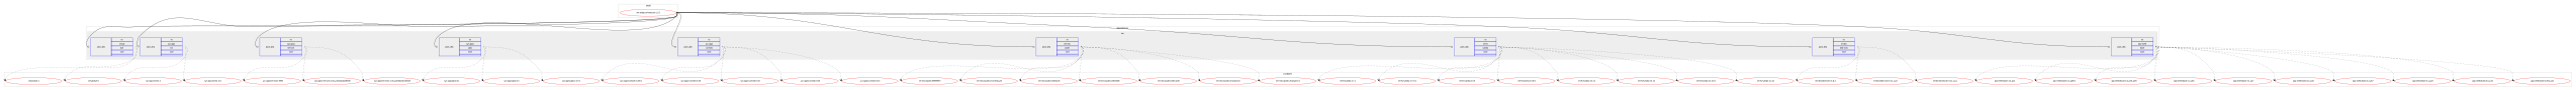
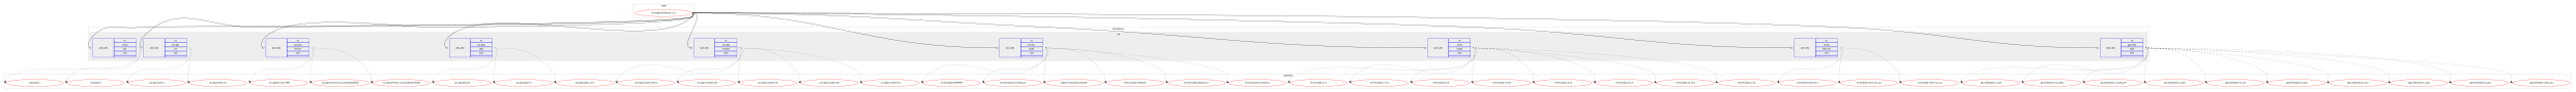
  digraph {
    compound=true
    concentrate=true
    fontname="Liberation Sans"
    fontsize=10
    newrank=true
    rankdir=TB
    ranksep=1.5
    node [color=red fontname="Liberation Sans" fontsize=10]
    edge [arrowhead=vee fontname="Liberation Sans" headport=w style=dotted tailport=e weight=100]
    n1 [label="net-analyzer/nmbscan-1.2.5" width=4]
    n2 [color=blue label=<<TABLE BORDER="0" CELLBORDER="1" CELLSPACING="0" CELLPADDING="4" WIDTH="220"><TR><TD ROWSPAN="6" CELLPADDING="30">pack_dep</TD></TR><TR><TD WIDTH="110">no</TD></TR><TR><TD>app-shells</TD></TR><TR><TD>bash</TD></TR><TR><TD>none</TD></TR><TR><TD></TD></TR></TABLE>> shape=none]
    n3 [color=blue label=<<TABLE BORDER="0" CELLBORDER="1" CELLSPACING="0" CELLPADDING="4" WIDTH="220"><TR><TD ROWSPAN="6" CELLPADDING="30">pack_dep</TD></TR><TR><TD WIDTH="110">no</TD></TR><TR><TD>net-dns</TD></TR><TR><TD>bind-tools</TD></TR><TR><TD>none</TD></TR><TR><TD></TD></TR></TABLE>> shape=none]
    n4 [color=blue label=<<TABLE BORDER="0" CELLBORDER="1" CELLSPACING="0" CELLPADDING="4" WIDTH="220"><TR><TD ROWSPAN="6" CELLPADDING="30">pack_dep</TD></TR><TR><TD WIDTH="110">no</TD></TR><TR><TD>net-fs</TD></TR><TR><TD>samba</TD></TR><TR><TD>none</TD></TR><TR><TD></TD></TR></TABLE>> shape=none]
    n5 [color=blue label=<<TABLE BORDER="0" CELLBORDER="1" CELLSPACING="0" CELLPADDING="4" WIDTH="220"><TR><TD ROWSPAN="6" CELLPADDING="30">pack_dep</TD></TR><TR><TD WIDTH="110">no</TD></TR><TR><TD>net-misc</TD></TR><TR><TD>iputils</TD></TR><TR><TD>none</TD></TR><TR><TD></TD></TR></TABLE>> shape=none]
    n6 [color=blue label=<<TABLE BORDER="0" CELLBORDER="1" CELLSPACING="0" CELLPADDING="4" WIDTH="220"><TR><TD ROWSPAN="6" CELLPADDING="30">pack_dep</TD></TR><TR><TD WIDTH="110">no</TD></TR><TR><TD>sys-apps</TD></TR><TR><TD>coreutils</TD></TR><TR><TD>none</TD></TR><TR><TD></TD></TR></TABLE>> shape=none]
    n7 [color=blue label=<<TABLE BORDER="0" CELLBORDER="1" CELLSPACING="0" CELLPADDING="4" WIDTH="220"><TR><TD ROWSPAN="6" CELLPADDING="30">pack_dep</TD></TR><TR><TD WIDTH="110">no</TD></TR><TR><TD>sys-apps</TD></TR><TR><TD>grep</TD></TR><TR><TD>none</TD></TR><TR><TD></TD></TR></TABLE>> shape=none]
    n8 [color=blue label=<<TABLE BORDER="0" CELLBORDER="1" CELLSPACING="0" CELLPADDING="4" WIDTH="220"><TR><TD ROWSPAN="6" CELLPADDING="30">pack_dep</TD></TR><TR><TD WIDTH="110">no</TD></TR><TR><TD>sys-apps</TD></TR><TR><TD>net-tools</TD></TR><TR><TD>none</TD></TR><TR><TD></TD></TR></TABLE>> shape=none]
    n9 [color=blue label=<<TABLE BORDER="0" CELLBORDER="1" CELLSPACING="0" CELLPADDING="4" WIDTH="220"><TR><TD ROWSPAN="6" CELLPADDING="30">pack_dep</TD></TR><TR><TD WIDTH="110">no</TD></TR><TR><TD>sys-apps</TD></TR><TR><TD>sed</TD></TR><TR><TD>none</TD></TR><TR><TD></TD></TR></TABLE>> shape=none]
    n10 [color=blue label=<<TABLE BORDER="0" CELLBORDER="1" CELLSPACING="0" CELLPADDING="4" WIDTH="220"><TR><TD ROWSPAN="6" CELLPADDING="30">pack_dep</TD></TR><TR><TD WIDTH="110">no</TD></TR><TR><TD>virtual</TD></TR><TR><TD>awk</TD></TR><TR><TD>none</TD></TR><TR><TD></TD></TR></TABLE>> shape=none]
    n11 [label="app-shells/bash-2.05b_p13" width=4]
    n12 [label="app-shells/bash-3.0_p22" width=4]
    n13 [label="app-shells/bash-3.1_p23" width=4]
    n14 [label="app-shells/bash-3.2_p57" width=4]
    n15 [label="app-shells/bash-4.0_p44" width=4]
    n16 [label="app-shells/bash-4.1_p17" width=4]
    n17 [label="app-shells/bash-4.2_p53" width=4]
    n18 [label="app-shells/bash-4.3_p39_pre0" width=4]
    n19 [label="app-shells/bash-4.3_p48-r1" width=4]
    n20 [label="app-shells/bash-4.4_p12" width=4]
    n21 [label="net-dns/bind-tools-9.11.1_p1" width=4]
    n22 [label="net-dns/bind-tools-9.11.1_p3" width=4]
    n23 [label="net-dns/bind-tools-9.11.2" width=4]
    n24 [label="net-fs/samba-4.2.14" width=4]
    n25 [label="net-fs/samba-4.5.10-r1" width=4]
    n26 [label="net-fs/samba-4.5.13" width=4]
    n27 [label="net-fs/samba-4.5.14" width=4]
    n28 [label="net-fs/samba-4.6.8-r1" width=4]
    n29 [label="net-fs/samba-4.6.9" width=4]
    n30 [label="net-fs/samba-4.7.0-r1" width=4]
    n31 [label="net-fs/samba-4.7.1" width=4]
    n32 [label="net-misc/iputils-20121221-r1" width=4]
    n33 [label="net-misc/iputils-20121221-r2" width=4]
    n34 [label="net-misc/iputils-20151218" width=4]
-   n35 [label="net-misc/iputils-20160308" width=4]
-   n36 [label="net-misc/iputils-20161105" width=4]
+   n36 [label="analyzer-misc/iputils-20161105" width=4]
    n37 [label="net-misc/iputils-20171016_pre" width=4]
    n38 [label="net-misc/iputils-99999999" width=4]
    n39 [label="sys-apps/coreutils-8.25" width=4]
    n40 [label="sys-apps/coreutils-8.26" width=4]
    n41 [label="sys-apps/coreutils-8.27" width=4]
    n42 [label="sys-apps/coreutils-8.28" width=4]
    n43 [label="sys-apps/coreutils-8.28-r1" width=4]
    n44 [label="sys-apps/grep-2.27-r1" width=4]
    n45 [label="sys-apps/grep-3.0" width=4]
    n46 [label="sys-apps/grep-3.1" width=4]
    n47 [label="sys-apps/net-tools-1.60_p20160215155418" width=4]
    n48 [label="sys-apps/net-tools-1.60_p20161110235919" width=4]
    n49 [label="sys-apps/net-tools-9999" width=4]
    n50 [label="sys-apps/sed-4.3-r1" width=4]
    n51 [label="sys-apps/sed-4.4" width=4]
    n52 [label="virtual/awk-0" width=4]
    n53 [label="virtual/awk-1" width=4]
    subgraph cluster_1 {
      color=gray
      label=<<i>ebuild</i>>
      rank=same
      n1
    }
    subgraph cluster_2 {
      color=gray
      label=<<i>dependencies</i>>
      subgraph cluster_3 {
        color=gray
        fillcolor="#eeeeee"
        label=<<i>compile</i>>
        style=filled
      }
      subgraph cluster_4 {
        color=gray
        fillcolor="#eeeeee"
        label=<<i>compile and run</i>>
        style=filled
      }
      subgraph cluster_5 {
        color=gray
        fillcolor="#eeeeee"
        label=<<i>run</i>>
        style=filled
        subgraph sub_6 {
          color=gray
          fillcolor="#eeeeee"
          label=<<i>run</i>>
          style=filled
          n2
        }
        subgraph sub_7 {
          color=gray
          fillcolor="#eeeeee"
          label=<<i>run</i>>
          style=filled
          n3
        }
        subgraph sub_8 {
          color=gray
          fillcolor="#eeeeee"
          label=<<i>run</i>>
          style=filled
          n4
        }
        subgraph sub_9 {
          color=gray
          fillcolor="#eeeeee"
          label=<<i>run</i>>
          style=filled
          n5
        }
        subgraph sub_10 {
          color=gray
          fillcolor="#eeeeee"
          label=<<i>run</i>>
          style=filled
          n6
        }
        subgraph sub_11 {
          color=gray
          fillcolor="#eeeeee"
          label=<<i>run</i>>
          style=filled
          n7
        }
        subgraph sub_12 {
          color=gray
          fillcolor="#eeeeee"
          label=<<i>run</i>>
          style=filled
          n8
        }
        subgraph sub_13 {
          color=gray
          fillcolor="#eeeeee"
          label=<<i>run</i>>
          style=filled
          n9
        }
        subgraph sub_14 {
          color=gray
          fillcolor="#eeeeee"
          label=<<i>run</i>>
          style=filled
          n10
        }
      }
    }
    subgraph cluster_15 {
      color=gray
      label=<<i>candidates</i>>
      rank=same
      subgraph sub_16 {
        color=black
        label=<<i>candidates</i>>
        nodesep=1
        rank=same
        n11
        n12
        n13
        n14
        n15
        n16
        n17
        n18
        n19
        n20
      }
      subgraph sub_17 {
        color=black
        label=<<i>candidates</i>>
        nodesep=1
        rank=same
        n21
        n22
        n23
      }
      subgraph sub_18 {
        color=black
        label=<<i>candidates</i>>
        nodesep=1
        rank=same
        n24
        n25
        n26
        n27
        n28
        n29
        n30
        n31
      }
      subgraph sub_19 {
        color=black
        label=<<i>candidates</i>>
        nodesep=1
        rank=same
        n32
        n33
        n34
-       n35
        n36
        n37
        n38
      }
      subgraph sub_20 {
        color=black
        label=<<i>candidates</i>>
        nodesep=1
        rank=same
        n39
        n40
        n41
        n42
        n43
      }
      subgraph sub_21 {
        color=black
        label=<<i>candidates</i>>
        nodesep=1
        rank=same
        n44
        n45
        n46
      }
      subgraph sub_22 {
        color=black
        label=<<i>candidates</i>>
        nodesep=1
        rank=same
        n47
        n48
        n49
      }
      subgraph sub_23 {
        color=black
        label=<<i>candidates</i>>
        nodesep=1
        rank=same
        n50
        n51
      }
      subgraph sub_24 {
        color=black
        label=<<i>candidates</i>>
        nodesep=1
        rank=same
        n52
        n53
      }
    }
    n1 -> n2 [arrowhead=odot style=solid weight=20]
    n1 -> n3 [arrowhead=odot style=solid weight=20]
    n1 -> n4 [arrowhead=odot style=solid weight=20]
    n1 -> n5 [arrowhead=odot style=solid weight=20]
    n1 -> n6 [arrowhead=odot style=solid weight=20]
    n1 -> n7 [arrowhead=odot style=solid weight=20]
    n1 -> n8 [arrowhead=odot style=solid weight=20]
    n1 -> n9 [arrowhead=odot style=solid weight=20]
    n1 -> n10 [arrowhead=odot style=solid weight=20]
    n2 -> n11
    n2 -> n12
    n2 -> n13
    n2 -> n14
    n2 -> n15
    n2 -> n16
    n2 -> n17
    n2 -> n18
    n2 -> n19
    n2 -> n20
    n3 -> n21
    n3 -> n22
    n3 -> n23
    n4 -> n24
    n4 -> n25
    n4 -> n26
    n4 -> n27
    n4 -> n28
    n4 -> n29
    n4 -> n30
    n4 -> n31
    n5 -> n32
    n5 -> n33
    n5 -> n34
-   n5 -> n35
    n5 -> n36
    n5 -> n37
    n5 -> n38
    n6 -> n39
    n6 -> n40
    n6 -> n41
    n6 -> n42
    n6 -> n43
    n7 -> n44
    n7 -> n45
    n7 -> n46
    n8 -> n47
    n8 -> n48
    n8 -> n49
    n9 -> n50
    n9 -> n51
    n10 -> n52
    n10 -> n53
  }
